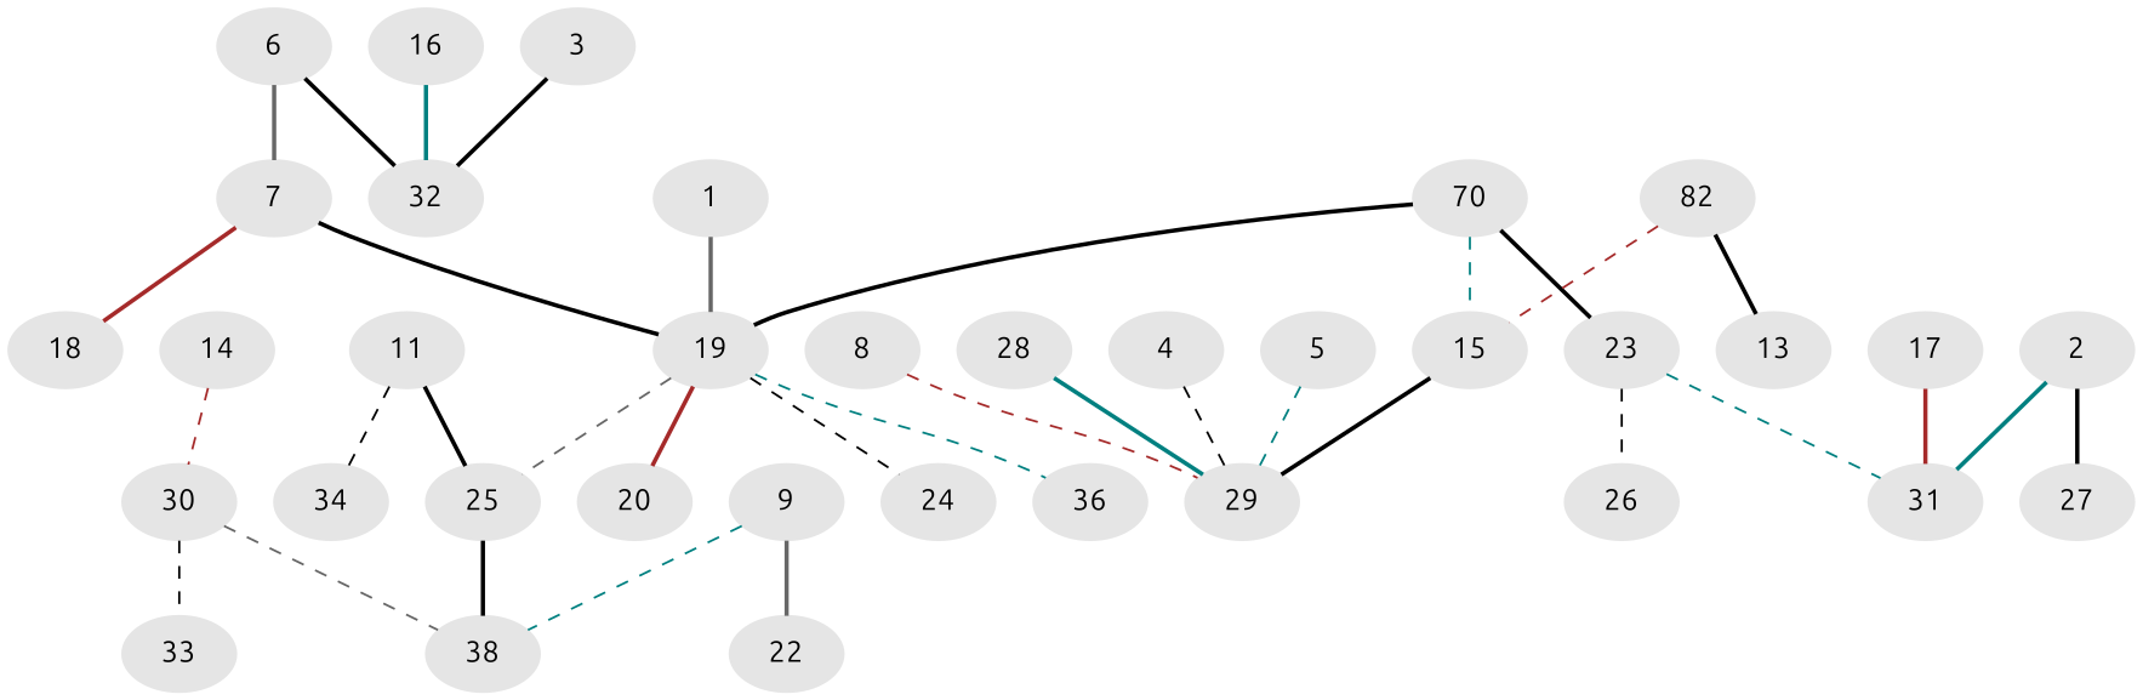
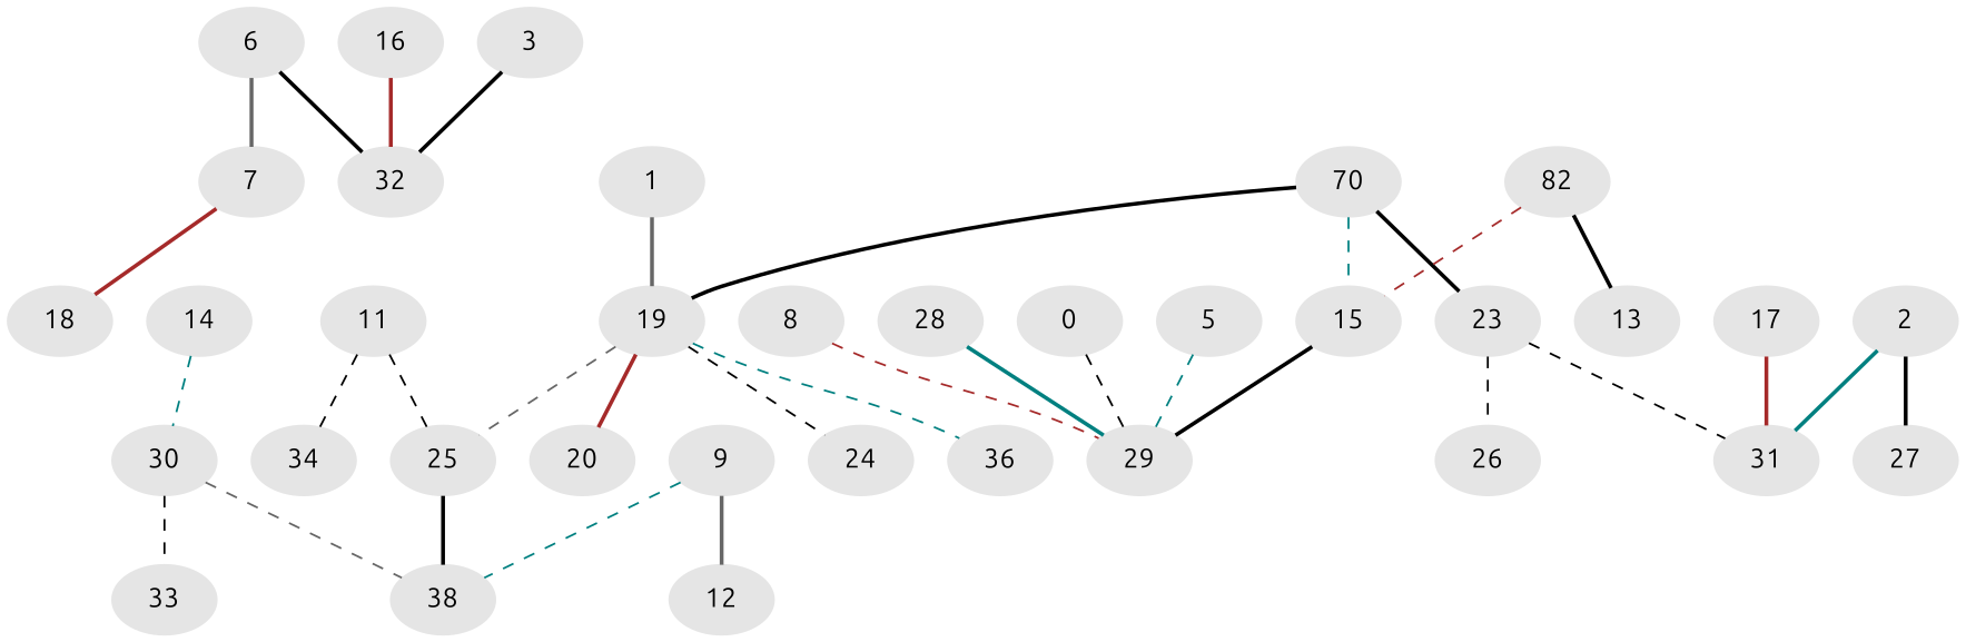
  graph {
    fontname=Ubuntu
    node [color=gray90 fontname=Ubuntu style=filled]
    edge [color=black fontname=Ubuntu style=bold weight=1.0]
    1
    19
    25
    20
    24
    36
    2
    27
    31
    3
    32
-   4
+   4 [label=0]
    29
    5
    6
    7
    18
    8
    9
-   22
+   22 [label=12]
    n21 [label=38]
    n22 [label=70]
    15
    23
    26
    11
    34
    n28 [label=82]
    13
    14
    30
    33
    16
    17
    28
    1 -- 19 [color=gray40]
    19 -- 25 [color=gray40 style=dashed]
    19 -- 20 [color=brown]
    19 -- 24 [style=dashed]
    19 -- 36 [color=teal style=dashed]
    25 -- n21
    2 -- 27
    2 -- 31 [color=teal]
    3 -- 32
    4 -- 29 [style=dashed]
    5 -- 29 [color=teal style=dashed]
    6 -- 32
    6 -- 7 [color=gray40]
-   7 -- 19
    7 -- 18 [color=brown]
    8 -- 29 [color=brown style=dashed]
    9 -- 22 [color=gray40]
    9 -- n21 [color=teal style=dashed]
    n22 -- 19
    n22 -- 15 [color=teal style=dashed]
    n22 -- 23
    15 -- 29
-   23 -- 31 [color=teal style=dashed]
+   23 -- 31 [style=dashed]
    23 -- 26 [style=dashed]
-   11 -- 25
+   11 -- 25 [style=dashed]
    11 -- 34 [style=dashed]
    n28 -- 15 [color=brown style=dashed]
    n28 -- 13
-   14 -- 30 [color=brown style=dashed]
+   14 -- 30 [color=teal style=dashed]
    30 -- n21 [color=gray40 style=dashed]
    30 -- 33 [style=dashed]
-   16 -- 32 [color=teal]
+   16 -- 32 [color=brown]
    17 -- 31 [color=brown]
    28 -- 29 [color=teal]
  }
